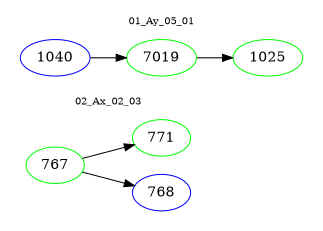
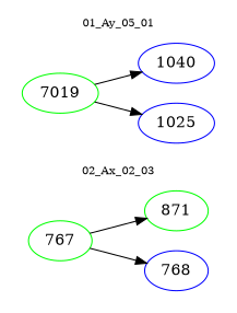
  digraph {
    rankdir=LR
    node [color=green]
    edge [color=black]
    n1 [label=767]
    n2 [color=blue label=768]
-   n3 [label=771]
+   n3 [label=871]
    n4 [label=7019]
-   n5 [label=1025]
+   n5 [color=blue label=1025]
    n6 [color=blue label=1040]
    subgraph cluster_1 {
      color=white
      fontsize=10
      label="02_Ax_02_03"
      n1
      n2
      n3
    }
    subgraph cluster_2 {
      color=white
      fontsize=10
      label="01_Ay_05_01"
      n4
      n5
      n6
    }
    n1 -> n2
    n1 -> n3
    n4 -> n5
-   n6 -> n4
+   n4 -> n6
  }
